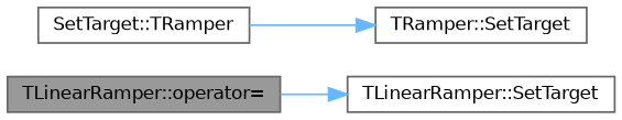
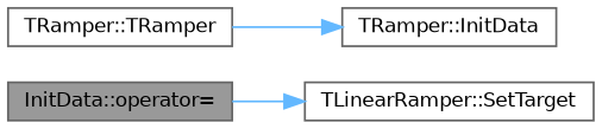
  digraph {
    rankdir=LR
    node [color=grey40 fillcolor=white fontname=Helvetica fontsize=10 shape=box style=filled]
    edge [color=steelblue1 fontname=Helvetica fontsize=10 labelfontname=Helvetica labelfontsize=10 style=solid]
-   n1 [color=gray40 fillcolor=grey60 fontcolor=black height=0.2 label="TLinearRamper::operator=" width=0.4]
+   n1 [color=gray40 fillcolor=grey60 fontcolor=black height=0.2 label="InitData::operator=" width=0.4]
    n2 [height=0.2 label="TLinearRamper::SetTarget" width=0.4]
-   n3 [height=0.2 label="SetTarget::TRamper" width=0.4]
-   n4 [height=0.2 label="TRamper::SetTarget" width=0.4]
+   n3 [height=0.2 label="TRamper::TRamper" width=0.4]
+   n4 [height=0.2 label="TRamper::InitData" width=0.4]
    n1 -> n2
    n3 -> n4
  }
